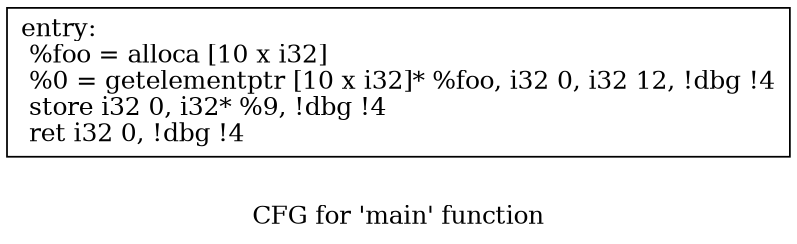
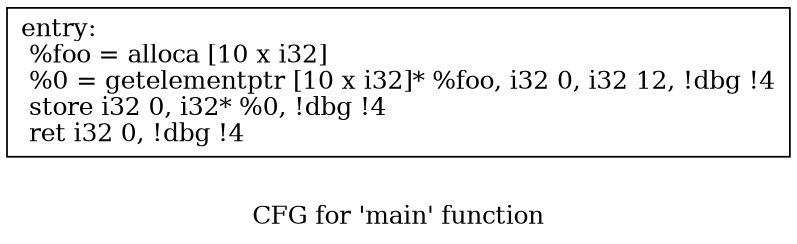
  digraph {
    label="CFG for 'main' function"
    rankdir=LR
-   n1 [label="{entry:\l  %foo = alloca [10 x i32]\l  %0 = getelementptr [10 x i32]* %foo, i32 0, i32 12, !dbg !4\l  store i32 0, i32* %9, !dbg !4\l  ret i32 0, !dbg !4\l}" shape=record]
+   n1 [label="{entry:\l  %foo = alloca [10 x i32]\l  %0 = getelementptr [10 x i32]* %foo, i32 0, i32 12, !dbg !4\l  store i32 0, i32* %0, !dbg !4\l  ret i32 0, !dbg !4\l}" shape=record]
  }
